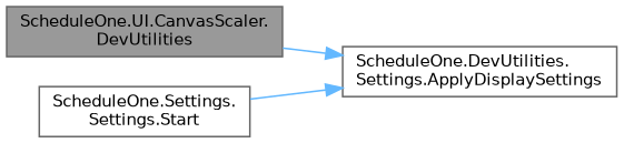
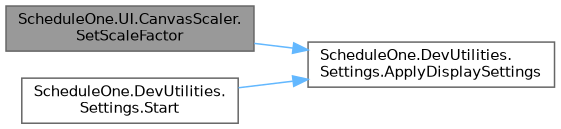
  digraph {
    rankdir=RL
    node [color=grey40 fillcolor=white fontname=Helvetica fontsize=10 shape=box style=filled]
    edge [color=steelblue1 dir=back fontname=Helvetica fontsize=10 labelfontname=Helvetica labelfontsize=10 style=solid]
-   n1 [color=gray40 fillcolor=grey60 fontcolor=black height=0.2 label="ScheduleOne.UI.CanvasScaler.\lDevUtilities" width=0.4]
+   n1 [color=gray40 fillcolor=grey60 fontcolor=black height=0.2 label="ScheduleOne.UI.CanvasScaler.\lSetScaleFactor" width=0.4]
    n2 [height=0.2 label="ScheduleOne.DevUtilities.\lSettings.ApplyDisplaySettings" width=0.4]
-   n3 [height=0.2 label="ScheduleOne.Settings.\lSettings.Start" width=0.4]
+   n3 [height=0.2 label="ScheduleOne.DevUtilities.\lSettings.Start" width=0.4]
    n2 -> n1
    n2 -> n3
  }
